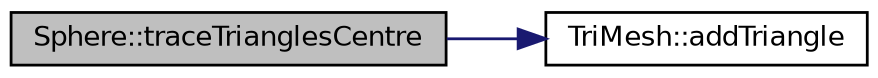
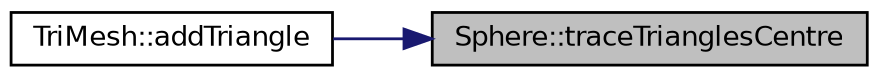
  digraph {
    rankdir=LR
    node [color=black fontname=Helvetica fontsize=10 shape=record style=filled]
    n1 [fillcolor=grey75 fontcolor=black height=0.2 label="Sphere::traceTrianglesCentre" width=0.4]
    n2 [fillcolor=white height=0.2 label="TriMesh::addTriangle" width=0.4]
-   n1 -> n2 [color=midnightblue fontname=Helvetica fontsize=10 labelfontname=Helvetica labelfontsize=10 style=solid]
+   n2 -> n1 [color=midnightblue fontname=Helvetica fontsize=10 labelfontname=Helvetica labelfontsize=10 style=solid]
  }
